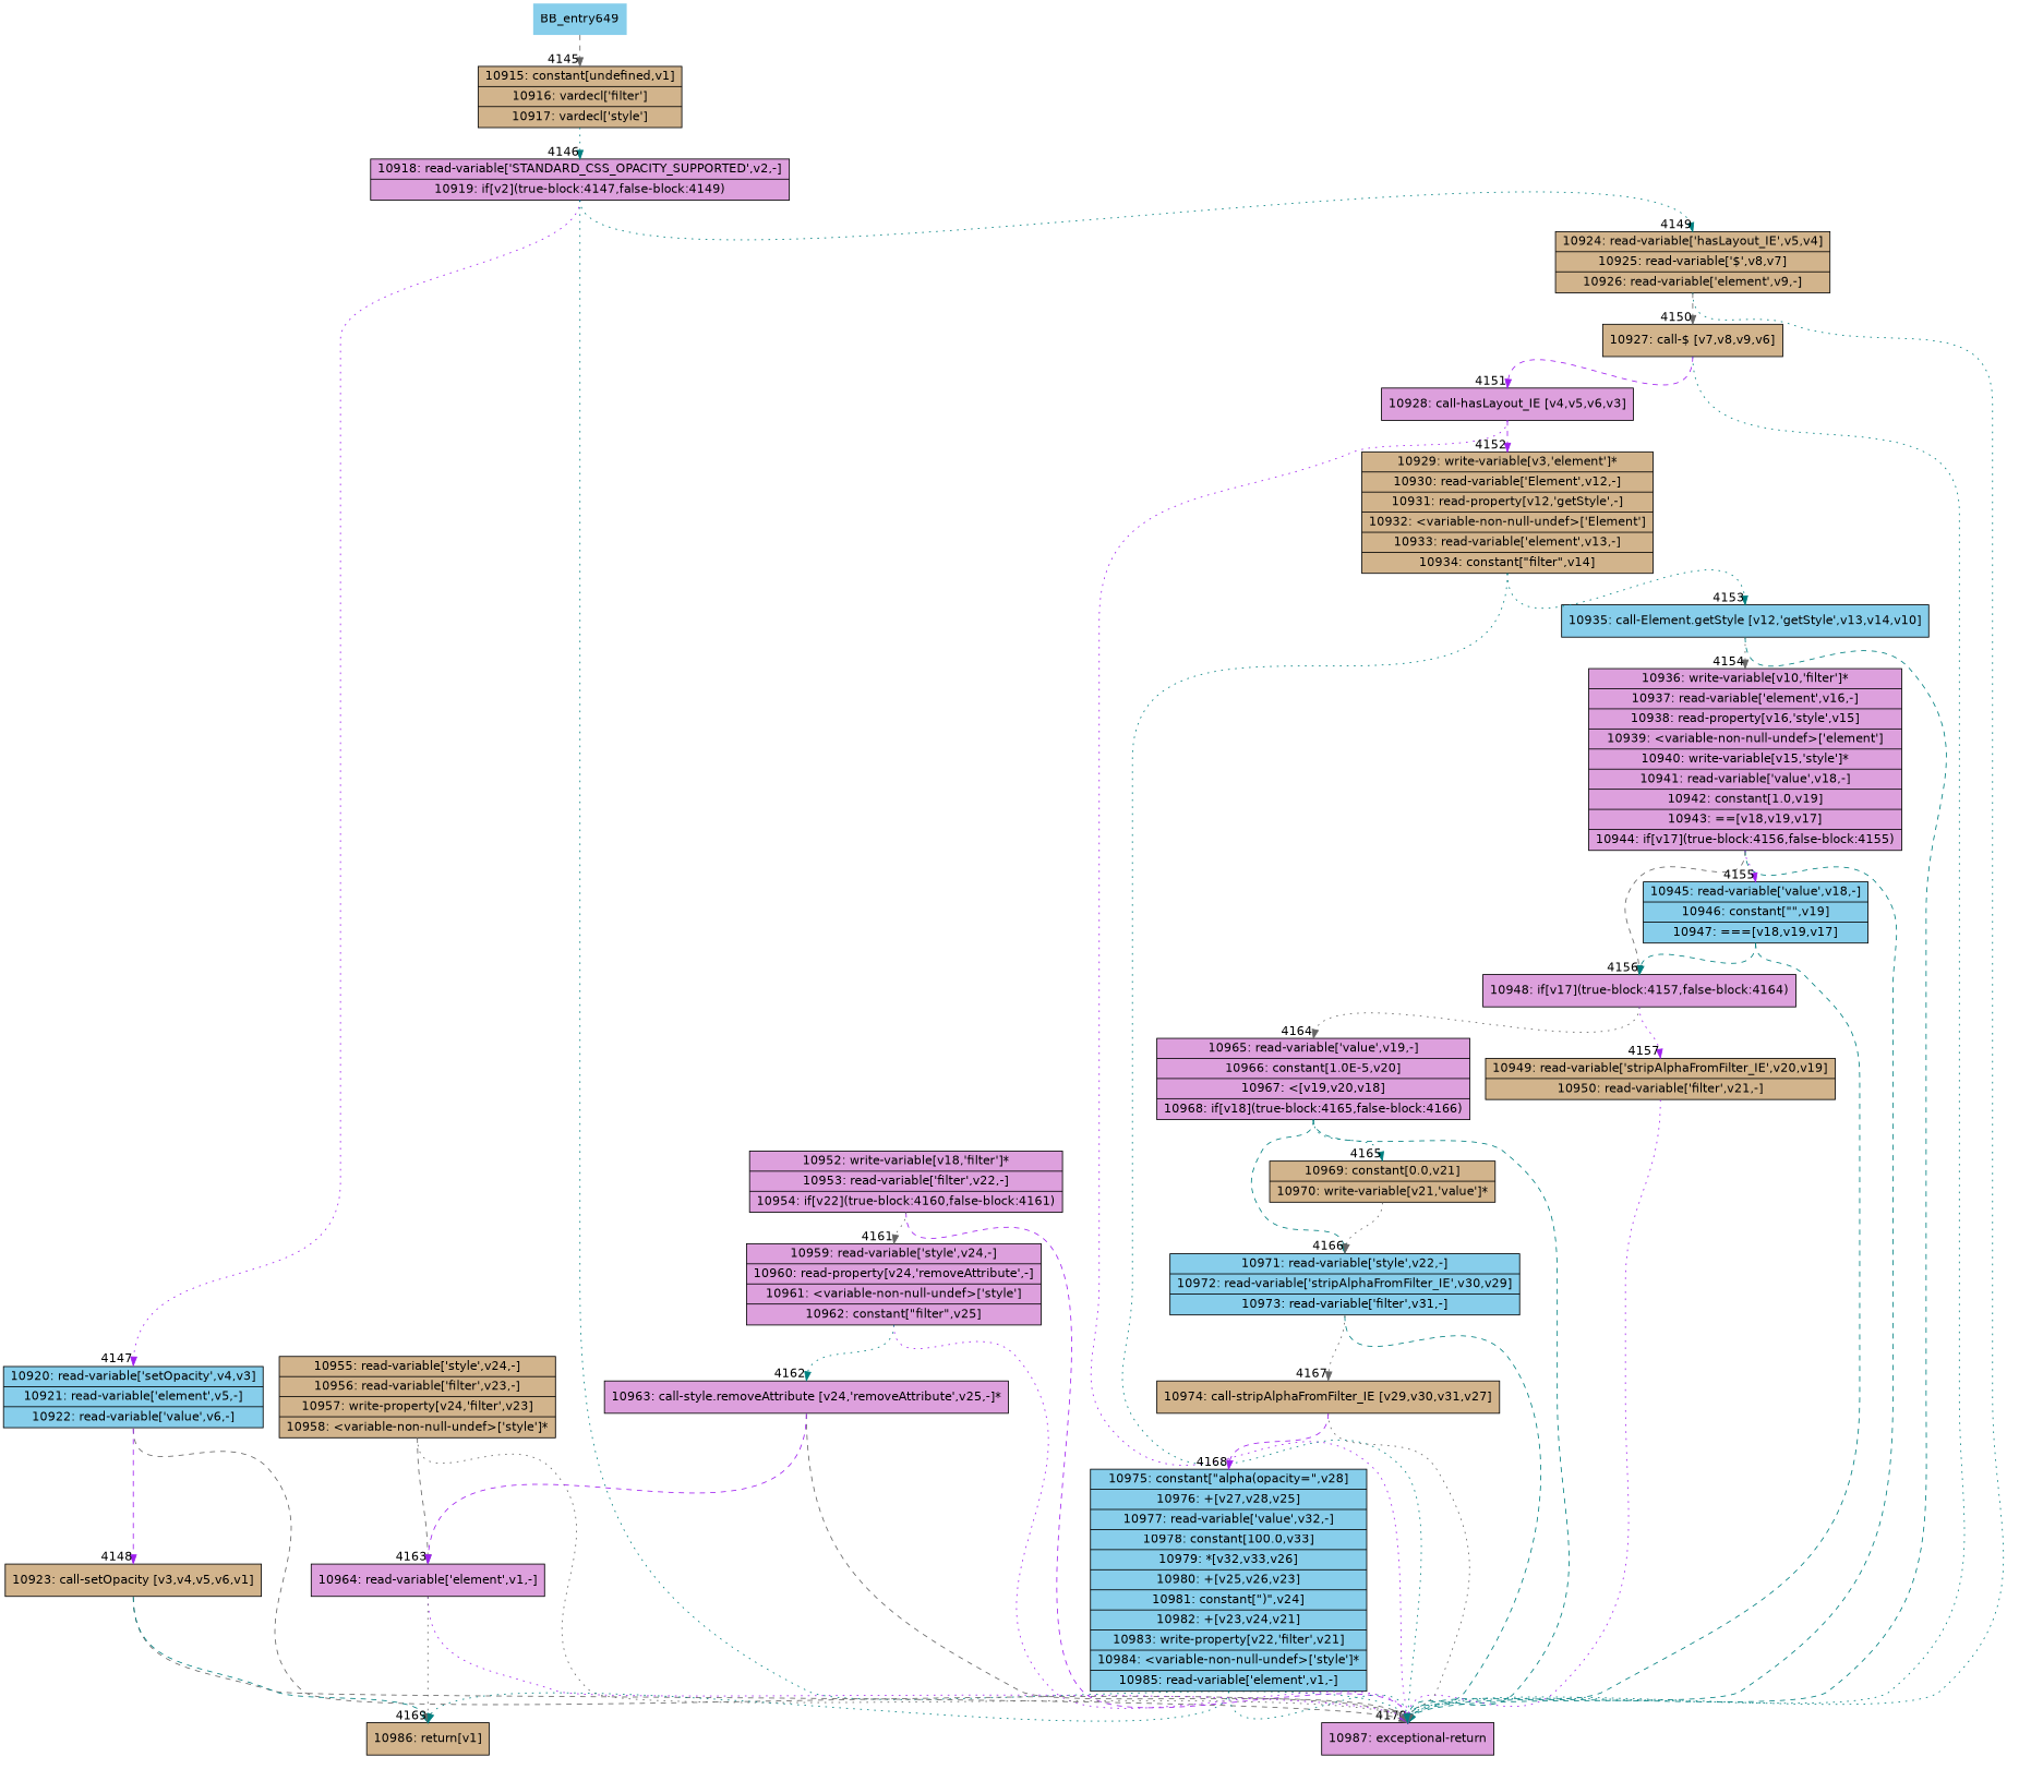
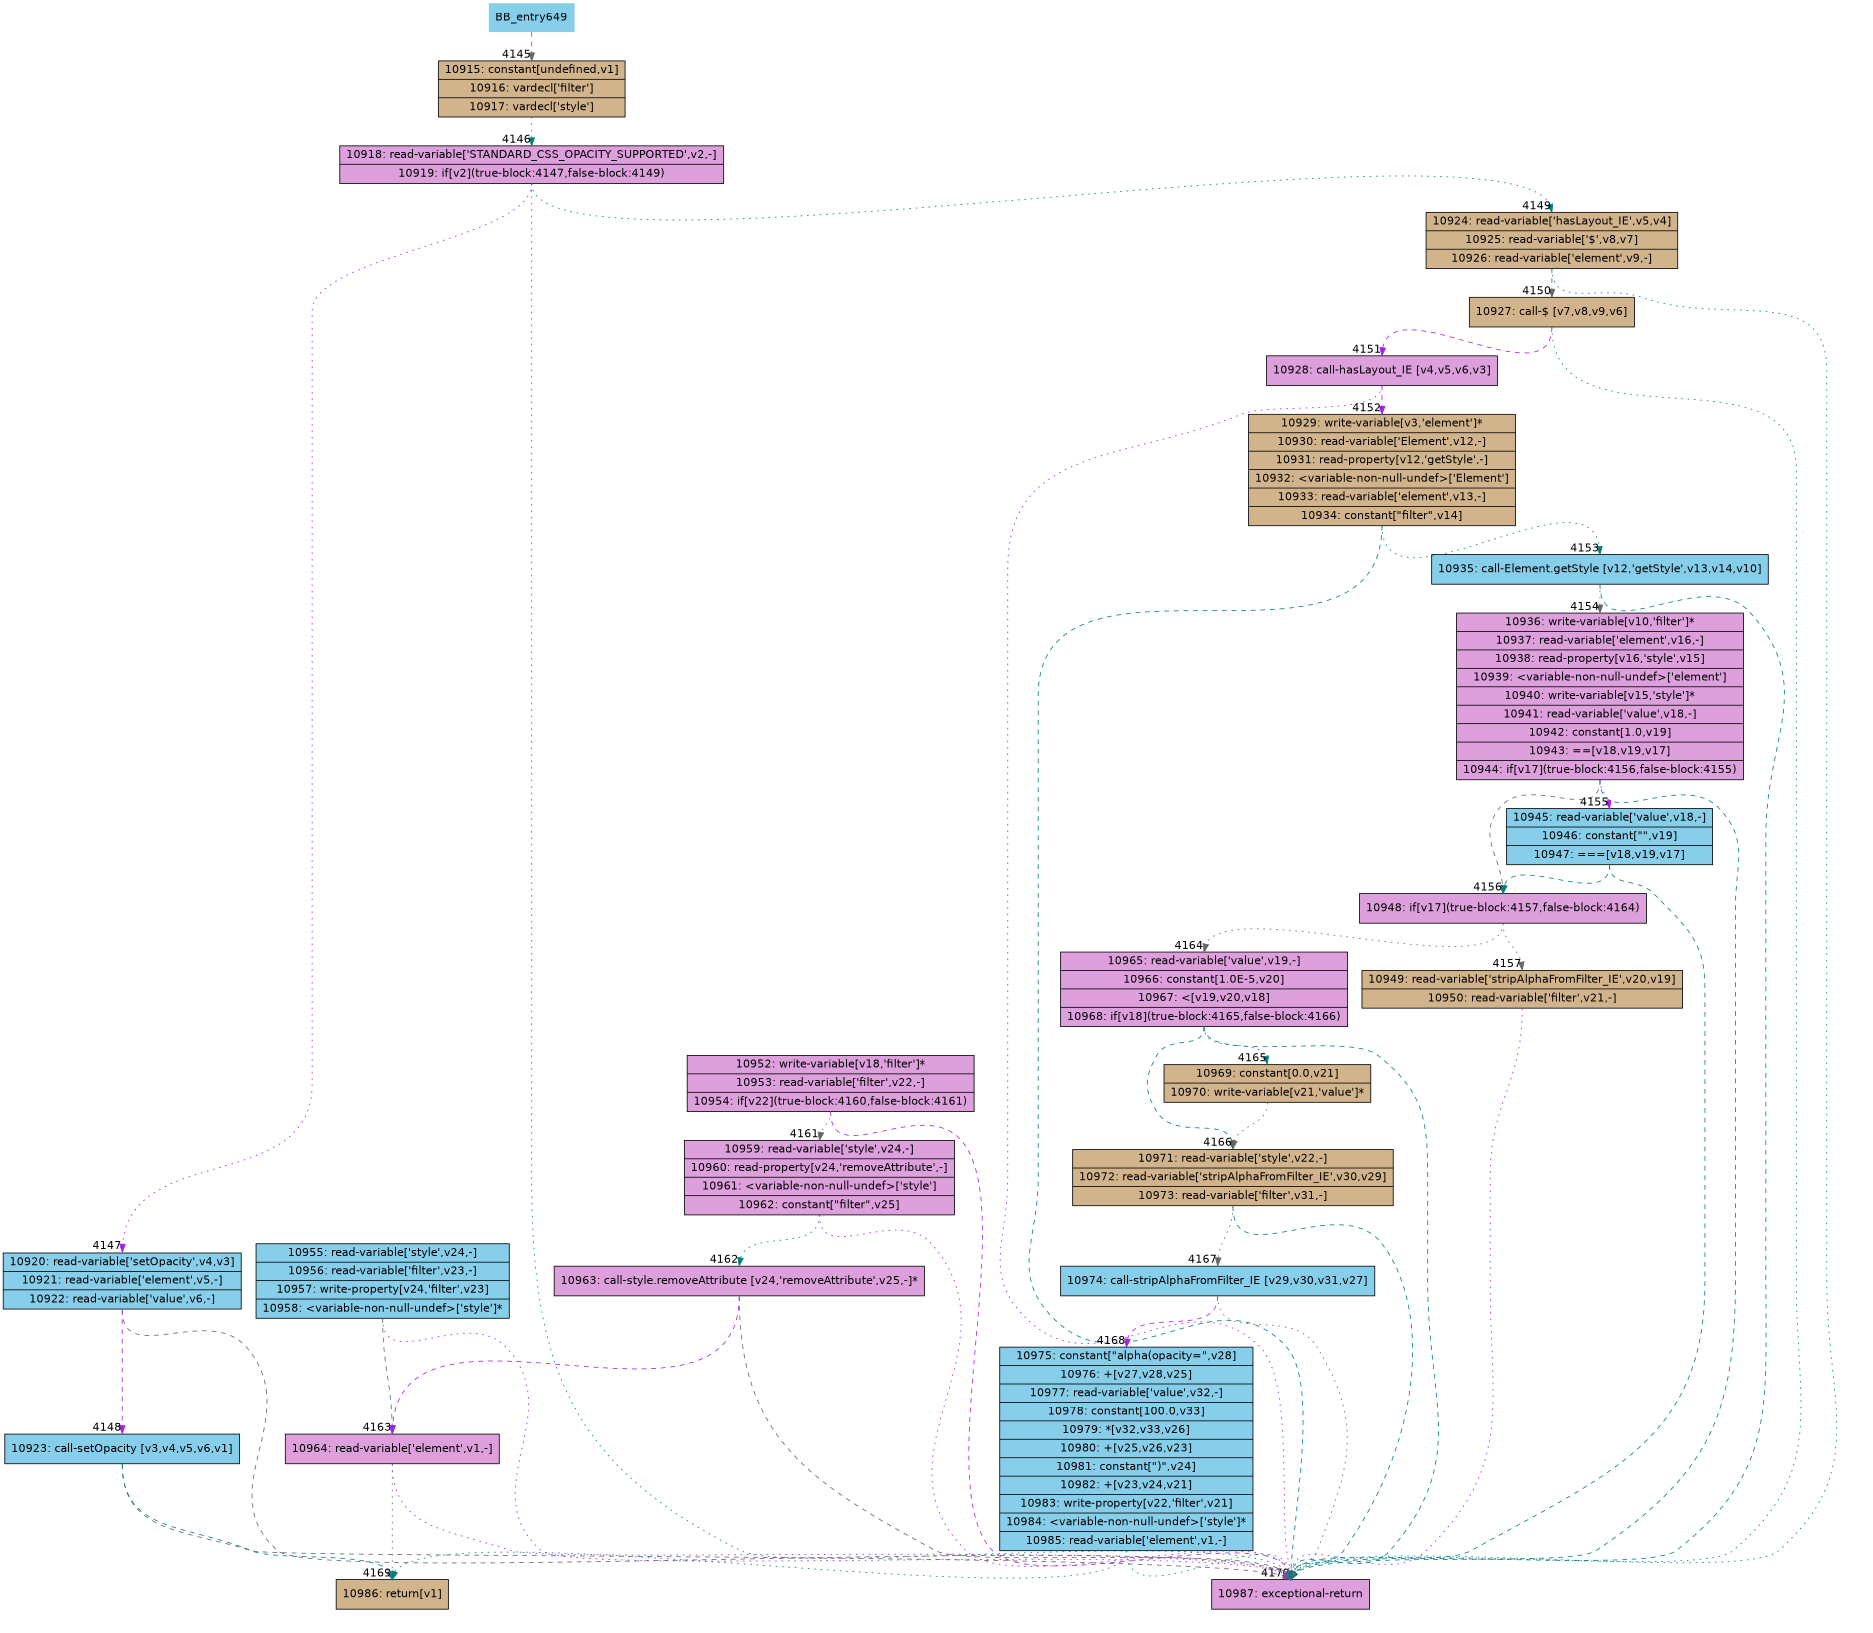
  digraph {
    fontname="DejaVu Sans"
    rankdir=TD
    node [fillcolor=plum fontname="DejaVu Sans" shape=record style=filled]
    edge [color=teal fontname="DejaVu Sans" headport=n style=dotted tailport=s]
    n1 [fillcolor=skyblue label=BB_entry649 shape=none]
    n2 [fillcolor=tan label="{10915: constant[undefined,v1]|10916: vardecl['filter']|10917: vardecl['style']}"]
    n3 [label="{10918: read-variable['STANDARD_CSS_OPACITY_SUPPORTED',v2,-]|10919: if[v2](true-block:4147,false-block:4149)}"]
    n4 [fillcolor=skyblue label="{10920: read-variable['setOpacity',v4,v3]|10921: read-variable['element',v5,-]|10922: read-variable['value',v6,-]}"]
    n5 [fillcolor=tan label="{10924: read-variable['hasLayout_IE',v5,v4]|10925: read-variable['$',v8,v7]|10926: read-variable['element',v9,-]}"]
    n6 [label="{10987: exceptional-return}"]
-   n7 [fillcolor=tan label="{10923: call-setOpacity [v3,v4,v5,v6,v1]}"]
+   n7 [fillcolor=skyblue label="{10923: call-setOpacity [v3,v4,v5,v6,v1]}"]
    n8 [fillcolor=tan label="{10927: call-$ [v7,v8,v9,v6]}"]
    n9 [fillcolor=tan label="{10986: return[v1]}"]
    n10 [label="{10928: call-hasLayout_IE [v4,v5,v6,v3]}"]
    n11 [fillcolor=tan label="{10929: write-variable[v3,'element']*|10930: read-variable['Element',v12,-]|10931: read-property[v12,'getStyle',-]|10932: \<variable-non-null-undef\>['Element']|10933: read-variable['element',v13,-]|10934: constant[\"filter\",v14]}"]
    n12 [fillcolor=skyblue label="{10935: call-Element.getStyle [v12,'getStyle',v13,v14,v10]}"]
    n13 [label="{10936: write-variable[v10,'filter']*|10937: read-variable['element',v16,-]|10938: read-property[v16,'style',v15]|10939: \<variable-non-null-undef\>['element']|10940: write-variable[v15,'style']*|10941: read-variable['value',v18,-]|10942: constant[1.0,v19]|10943: ==[v18,v19,v17]|10944: if[v17](true-block:4156,false-block:4155)}"]
    n14 [label="{10948: if[v17](true-block:4157,false-block:4164)}"]
    n15 [fillcolor=skyblue label="{10945: read-variable['value',v18,-]|10946: constant[\"\",v19]|10947: ===[v18,v19,v17]}"]
    n16 [fillcolor=tan label="{10949: read-variable['stripAlphaFromFilter_IE',v20,v19]|10950: read-variable['filter',v21,-]}"]
    n17 [label="{10965: read-variable['value',v19,-]|10966: constant[1.0E-5,v20]|10967: \<[v19,v20,v18]|10968: if[v18](true-block:4165,false-block:4166)}"]
    n18 [fillcolor=tan label="{10969: constant[0.0,v21]|10970: write-variable[v21,'value']*}"]
-   n19 [fillcolor=skyblue label="{10971: read-variable['style',v22,-]|10972: read-variable['stripAlphaFromFilter_IE',v30,v29]|10973: read-variable['filter',v31,-]}"]
-   n20 [fillcolor=tan label="{10974: call-stripAlphaFromFilter_IE [v29,v30,v31,v27]}"]
+   n19 [fillcolor=tan label="{10971: read-variable['style',v22,-]|10972: read-variable['stripAlphaFromFilter_IE',v30,v29]|10973: read-variable['filter',v31,-]}"]
+   n20 [fillcolor=skyblue label="{10974: call-stripAlphaFromFilter_IE [v29,v30,v31,v27]}"]
    n21 [label="{10952: write-variable[v18,'filter']*|10953: read-variable['filter',v22,-]|10954: if[v22](true-block:4160,false-block:4161)}"]
    n22 [label="{10959: read-variable['style',v24,-]|10960: read-property[v24,'removeAttribute',-]|10961: \<variable-non-null-undef\>['style']|10962: constant[\"filter\",v25]}"]
-   n23 [fillcolor=tan label="{10955: read-variable['style',v24,-]|10956: read-variable['filter',v23,-]|10957: write-property[v24,'filter',v23]|10958: \<variable-non-null-undef\>['style']*}"]
+   n23 [fillcolor=skyblue label="{10955: read-variable['style',v24,-]|10956: read-variable['filter',v23,-]|10957: write-property[v24,'filter',v23]|10958: \<variable-non-null-undef\>['style']*}"]
    n24 [label="{10964: read-variable['element',v1,-]}"]
    n25 [label="{10963: call-style.removeAttribute [v24,'removeAttribute',v25,-]*}"]
    n26 [fillcolor=skyblue label="{10975: constant[\"alpha(opacity=\",v28]|10976: +[v27,v28,v25]|10977: read-variable['value',v32,-]|10978: constant[100.0,v33]|10979: *[v32,v33,v26]|10980: +[v25,v26,v23]|10981: constant[\")\",v24]|10982: +[v23,v24,v21]|10983: write-property[v22,'filter',v21]|10984: \<variable-non-null-undef\>['style']*|10985: read-variable['element',v1,-]}"]
    n1 -> n2 [color=gray40 headlabel="    4145" style=dashed]
    n2 -> n3 [headlabel="      4146"]
    n3 -> n4 [color=purple headlabel="      4147"]
    n3 -> n5 [headlabel="      4149"]
    n3 -> n6 [headlabel="      4170"]
    n4 -> n6 [color=gray40 style=dashed]
    n4 -> n7 [color=purple headlabel="      4148" style=dashed]
    n5 -> n6
    n5 -> n8 [color=gray40 headlabel="      4150" style=dashed]
    n7 -> n6 [color=gray40 style=dashed]
    n7 -> n9 [headlabel="      4169" style=dashed]
    n8 -> n6
    n8 -> n10 [color=purple headlabel="      4151" style=dashed]
    n10 -> n6 [color=purple]
    n10 -> n11 [color=purple headlabel="      4152" style=dashed]
-   n11 -> n6
+   n11 -> n6 [style=dashed]
    n11 -> n12 [headlabel="      4153"]
    n12 -> n6 [style=dashed]
    n12 -> n13 [color=gray40 headlabel="      4154"]
    n13 -> n6 [style=dashed]
    n13 -> n14 [color=gray40 headlabel="      4156" style=dashed]
    n13 -> n15 [color=purple headlabel="      4155"]
-   n14 -> n16 [color=purple headlabel="      4157"]
+   n14 -> n16 [color=gray40 headlabel="      4157"]
    n14 -> n17 [color=gray40 headlabel="      4164"]
    n15 -> n6 [style=dashed]
    n15 -> n14 [style=dashed]
    n16 -> n6 [color=purple]
    n17 -> n6 [style=dashed]
    n17 -> n18 [headlabel="      4165"]
    n17 -> n19 [headlabel="      4166" style=dashed]
    n18 -> n19 [color=gray40]
    n19 -> n6 [style=dashed]
    n19 -> n20 [color=gray40 headlabel="      4167"]
    n20 -> n6 [color=gray40]
    n20 -> n26 [color=purple headlabel="      4168" style=dashed]
    n21 -> n6 [color=purple style=dashed]
    n21 -> n22 [color=gray40 headlabel="      4161"]
    n22 -> n6 [color=purple]
    n22 -> n25 [headlabel="      4162"]
-   n23 -> n6 [color=gray40]
+   n23 -> n6 [color=purple]
    n23 -> n24 [color=gray40 headlabel="      4163" style=dashed]
    n24 -> n6 [color=purple]
    n24 -> n9 [color=gray40]
    n25 -> n6 [color=gray40 style=dashed]
    n25 -> n24 [color=purple style=dashed]
    n26 -> n6
    n26 -> n9
  }
